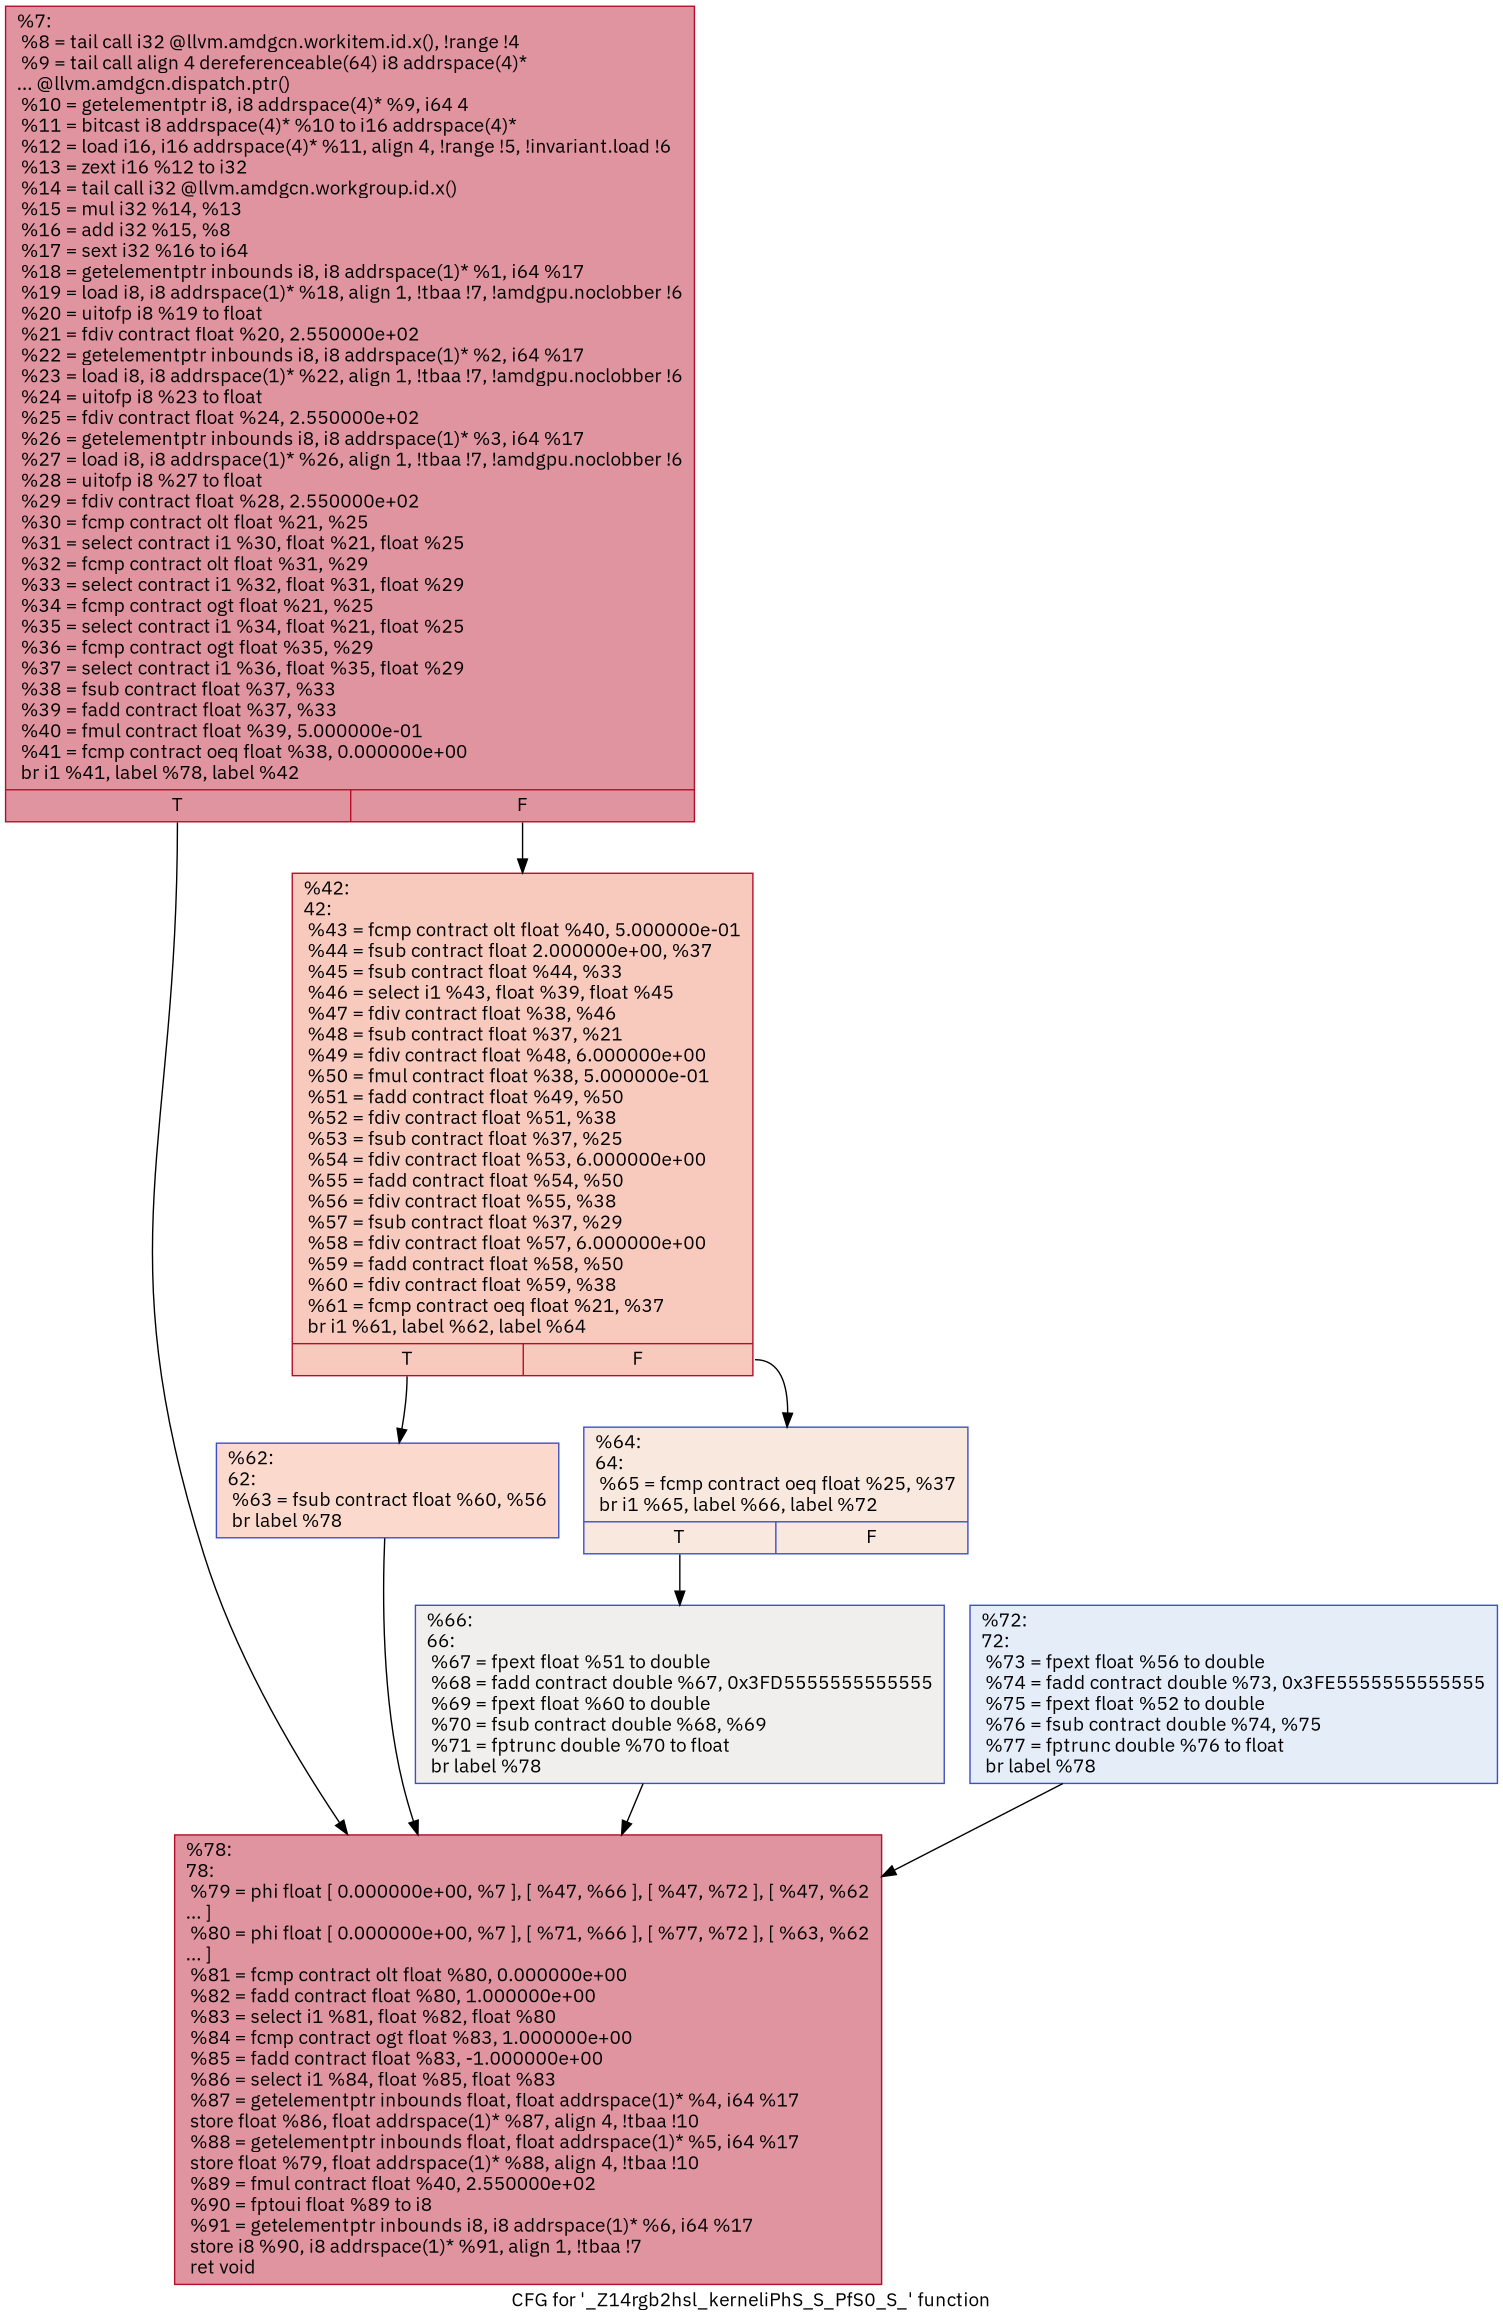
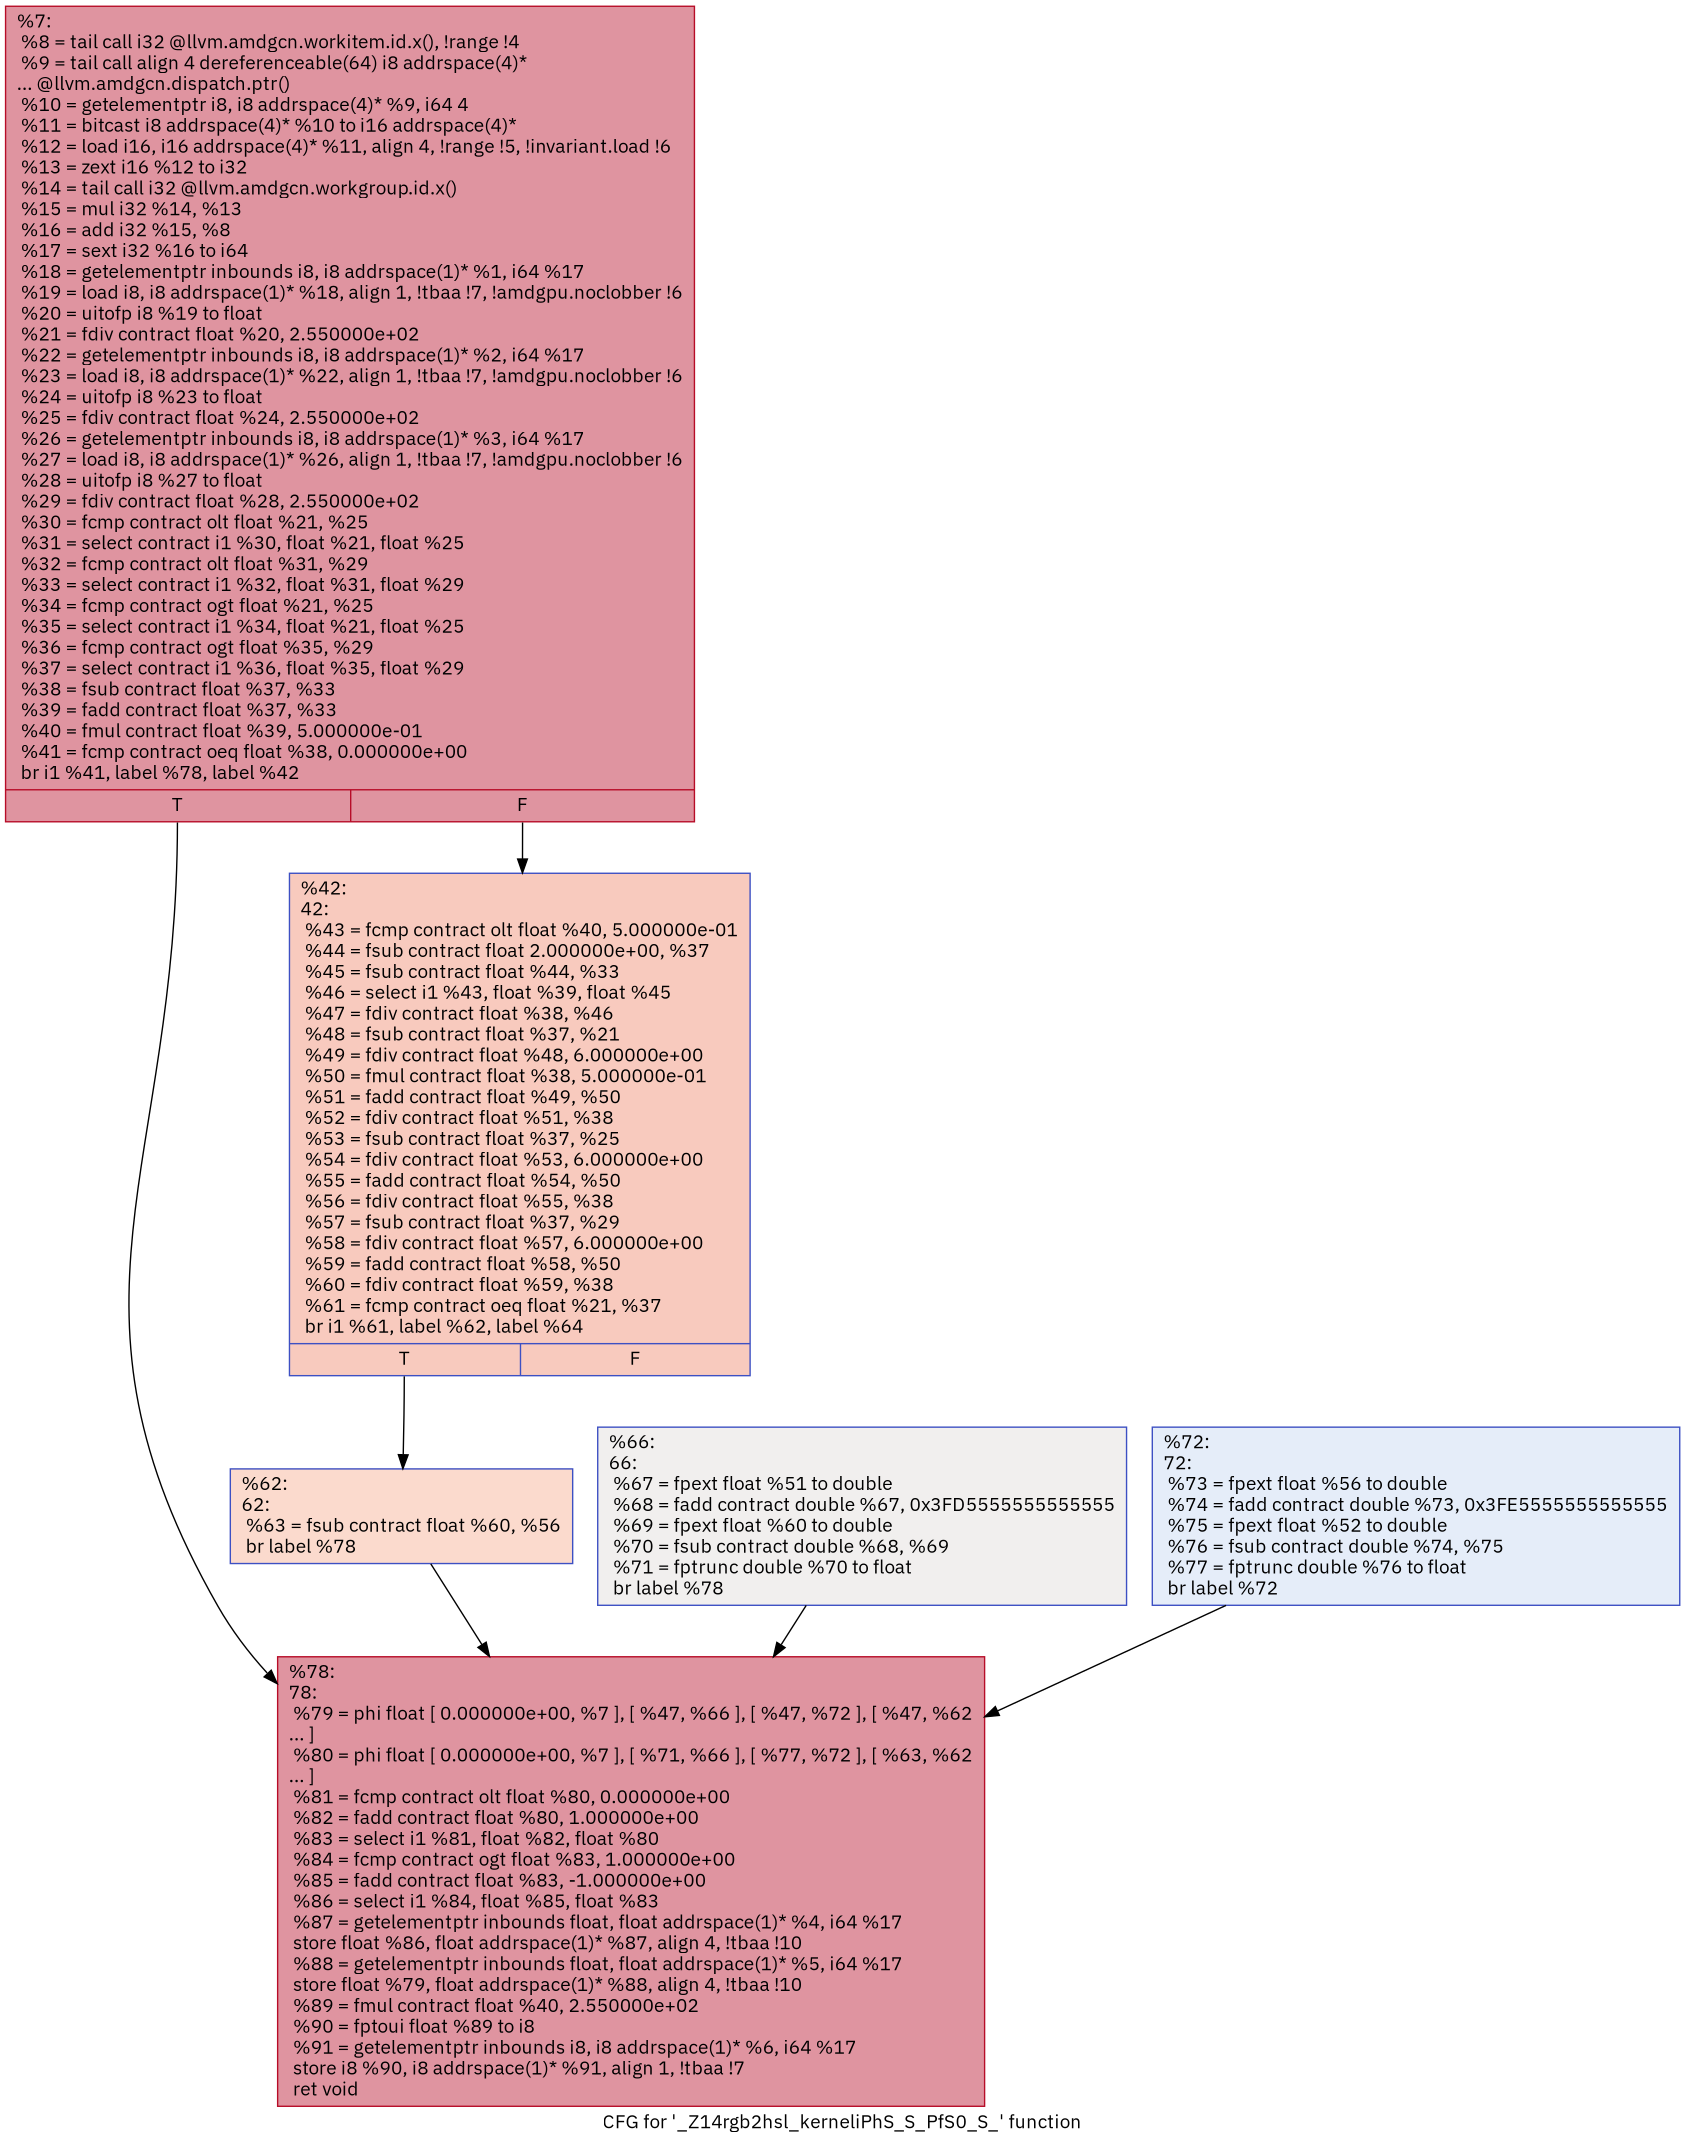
  digraph {
    fontname="IBM Plex Sans"
    label="CFG for '_Z14rgb2hsl_kerneliPhS_S_PfS0_S_' function"
    node [color="#3d50c3ff" fillcolor="#b70d2870" fontname="IBM Plex Sans" shape=record style=filled]
    edge [fontname="IBM Plex Sans"]
    n1 [color="#b70d28ff" label="{%7:\l  %8 = tail call i32 @llvm.amdgcn.workitem.id.x(), !range !4\l  %9 = tail call align 4 dereferenceable(64) i8 addrspace(4)*\l... @llvm.amdgcn.dispatch.ptr()\l  %10 = getelementptr i8, i8 addrspace(4)* %9, i64 4\l  %11 = bitcast i8 addrspace(4)* %10 to i16 addrspace(4)*\l  %12 = load i16, i16 addrspace(4)* %11, align 4, !range !5, !invariant.load !6\l  %13 = zext i16 %12 to i32\l  %14 = tail call i32 @llvm.amdgcn.workgroup.id.x()\l  %15 = mul i32 %14, %13\l  %16 = add i32 %15, %8\l  %17 = sext i32 %16 to i64\l  %18 = getelementptr inbounds i8, i8 addrspace(1)* %1, i64 %17\l  %19 = load i8, i8 addrspace(1)* %18, align 1, !tbaa !7, !amdgpu.noclobber !6\l  %20 = uitofp i8 %19 to float\l  %21 = fdiv contract float %20, 2.550000e+02\l  %22 = getelementptr inbounds i8, i8 addrspace(1)* %2, i64 %17\l  %23 = load i8, i8 addrspace(1)* %22, align 1, !tbaa !7, !amdgpu.noclobber !6\l  %24 = uitofp i8 %23 to float\l  %25 = fdiv contract float %24, 2.550000e+02\l  %26 = getelementptr inbounds i8, i8 addrspace(1)* %3, i64 %17\l  %27 = load i8, i8 addrspace(1)* %26, align 1, !tbaa !7, !amdgpu.noclobber !6\l  %28 = uitofp i8 %27 to float\l  %29 = fdiv contract float %28, 2.550000e+02\l  %30 = fcmp contract olt float %21, %25\l  %31 = select contract i1 %30, float %21, float %25\l  %32 = fcmp contract olt float %31, %29\l  %33 = select contract i1 %32, float %31, float %29\l  %34 = fcmp contract ogt float %21, %25\l  %35 = select contract i1 %34, float %21, float %25\l  %36 = fcmp contract ogt float %35, %29\l  %37 = select contract i1 %36, float %35, float %29\l  %38 = fsub contract float %37, %33\l  %39 = fadd contract float %37, %33\l  %40 = fmul contract float %39, 5.000000e-01\l  %41 = fcmp contract oeq float %38, 0.000000e+00\l  br i1 %41, label %78, label %42\l|{<s0>T|<s1>F}}"]
    n2 [color="#b70d28ff" label="{%78:\l78:                                               \l  %79 = phi float [ 0.000000e+00, %7 ], [ %47, %66 ], [ %47, %72 ], [ %47, %62\l... ]\l  %80 = phi float [ 0.000000e+00, %7 ], [ %71, %66 ], [ %77, %72 ], [ %63, %62\l... ]\l  %81 = fcmp contract olt float %80, 0.000000e+00\l  %82 = fadd contract float %80, 1.000000e+00\l  %83 = select i1 %81, float %82, float %80\l  %84 = fcmp contract ogt float %83, 1.000000e+00\l  %85 = fadd contract float %83, -1.000000e+00\l  %86 = select i1 %84, float %85, float %83\l  %87 = getelementptr inbounds float, float addrspace(1)* %4, i64 %17\l  store float %86, float addrspace(1)* %87, align 4, !tbaa !10\l  %88 = getelementptr inbounds float, float addrspace(1)* %5, i64 %17\l  store float %79, float addrspace(1)* %88, align 4, !tbaa !10\l  %89 = fmul contract float %40, 2.550000e+02\l  %90 = fptoui float %89 to i8\l  %91 = getelementptr inbounds i8, i8 addrspace(1)* %6, i64 %17\l  store i8 %90, i8 addrspace(1)* %91, align 1, !tbaa !7\l  ret void\l}"]
-   n3 [color="#b70d28ff" fillcolor="#ef886b70" label="{%42:\l42:                                               \l  %43 = fcmp contract olt float %40, 5.000000e-01\l  %44 = fsub contract float 2.000000e+00, %37\l  %45 = fsub contract float %44, %33\l  %46 = select i1 %43, float %39, float %45\l  %47 = fdiv contract float %38, %46\l  %48 = fsub contract float %37, %21\l  %49 = fdiv contract float %48, 6.000000e+00\l  %50 = fmul contract float %38, 5.000000e-01\l  %51 = fadd contract float %49, %50\l  %52 = fdiv contract float %51, %38\l  %53 = fsub contract float %37, %25\l  %54 = fdiv contract float %53, 6.000000e+00\l  %55 = fadd contract float %54, %50\l  %56 = fdiv contract float %55, %38\l  %57 = fsub contract float %37, %29\l  %58 = fdiv contract float %57, 6.000000e+00\l  %59 = fadd contract float %58, %50\l  %60 = fdiv contract float %59, %38\l  %61 = fcmp contract oeq float %21, %37\l  br i1 %61, label %62, label %64\l|{<s0>T|<s1>F}}"]
+   n3 [fillcolor="#ef886b70" label="{%42:\l42:                                               \l  %43 = fcmp contract olt float %40, 5.000000e-01\l  %44 = fsub contract float 2.000000e+00, %37\l  %45 = fsub contract float %44, %33\l  %46 = select i1 %43, float %39, float %45\l  %47 = fdiv contract float %38, %46\l  %48 = fsub contract float %37, %21\l  %49 = fdiv contract float %48, 6.000000e+00\l  %50 = fmul contract float %38, 5.000000e-01\l  %51 = fadd contract float %49, %50\l  %52 = fdiv contract float %51, %38\l  %53 = fsub contract float %37, %25\l  %54 = fdiv contract float %53, 6.000000e+00\l  %55 = fadd contract float %54, %50\l  %56 = fdiv contract float %55, %38\l  %57 = fsub contract float %37, %29\l  %58 = fdiv contract float %57, 6.000000e+00\l  %59 = fadd contract float %58, %50\l  %60 = fdiv contract float %59, %38\l  %61 = fcmp contract oeq float %21, %37\l  br i1 %61, label %62, label %64\l|{<s0>T|<s1>F}}"]
    n4 [fillcolor="#f7ac8e70" label="{%62:\l62:                                               \l  %63 = fsub contract float %60, %56\l  br label %78\l}"]
-   n5 [fillcolor="#f2cab570" label="{%64:\l64:                                               \l  %65 = fcmp contract oeq float %25, %37\l  br i1 %65, label %66, label %72\l|{<s0>T|<s1>F}}"]
    n6 [fillcolor="#e0dbd870" label="{%66:\l66:                                               \l  %67 = fpext float %51 to double\l  %68 = fadd contract double %67, 0x3FD5555555555555\l  %69 = fpext float %60 to double\l  %70 = fsub contract double %68, %69\l  %71 = fptrunc double %70 to float\l  br label %78\l}"]
-   n7 [fillcolor="#c5d6f270" label="{%72:\l72:                                               \l  %73 = fpext float %56 to double\l  %74 = fadd contract double %73, 0x3FE5555555555555\l  %75 = fpext float %52 to double\l  %76 = fsub contract double %74, %75\l  %77 = fptrunc double %76 to float\l  br label %78\l}"]
+   n7 [fillcolor="#c5d6f270" label="{%72:\l72:                                               \l  %73 = fpext float %56 to double\l  %74 = fadd contract double %73, 0x3FE5555555555555\l  %75 = fpext float %52 to double\l  %76 = fsub contract double %74, %75\l  %77 = fptrunc double %76 to float\l  br label %72\l}"]
    n1 -> n2 [tailport=s0]
    n1 -> n3 [tailport=s1]
    n3 -> n4 [tailport=s0]
-   n3 -> n5 [tailport=s1]
    n4 -> n2
-   n5 -> n6 [tailport=s0]
    n6 -> n2
    n7 -> n2
  }
